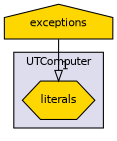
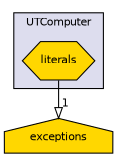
  digraph {
    compound=true
    node [fillcolor=gold fontname=Helvetica fontsize=10 style=filled]
    n1 [label=literals pencolor=black shape=hexagon]
    n2 [label=exceptions shape=house]
    subgraph cluster_1 {
      bgcolor="#ddddee"
      fontname=Helvetica
      fontsize=10
      label=UTComputer
      pencolor=black
      n1
    }
-   n2 -> n1 [headlabel=1 labeldistance=1.5 labelfontname=Helvetica labelfontsize=10 style=solid arrowhead=onormal]
+   n1 -> n2 [headlabel=1 labeldistance=1.5 labelfontname=Helvetica labelfontsize=10 style=solid arrowhead=onormal]
  }
